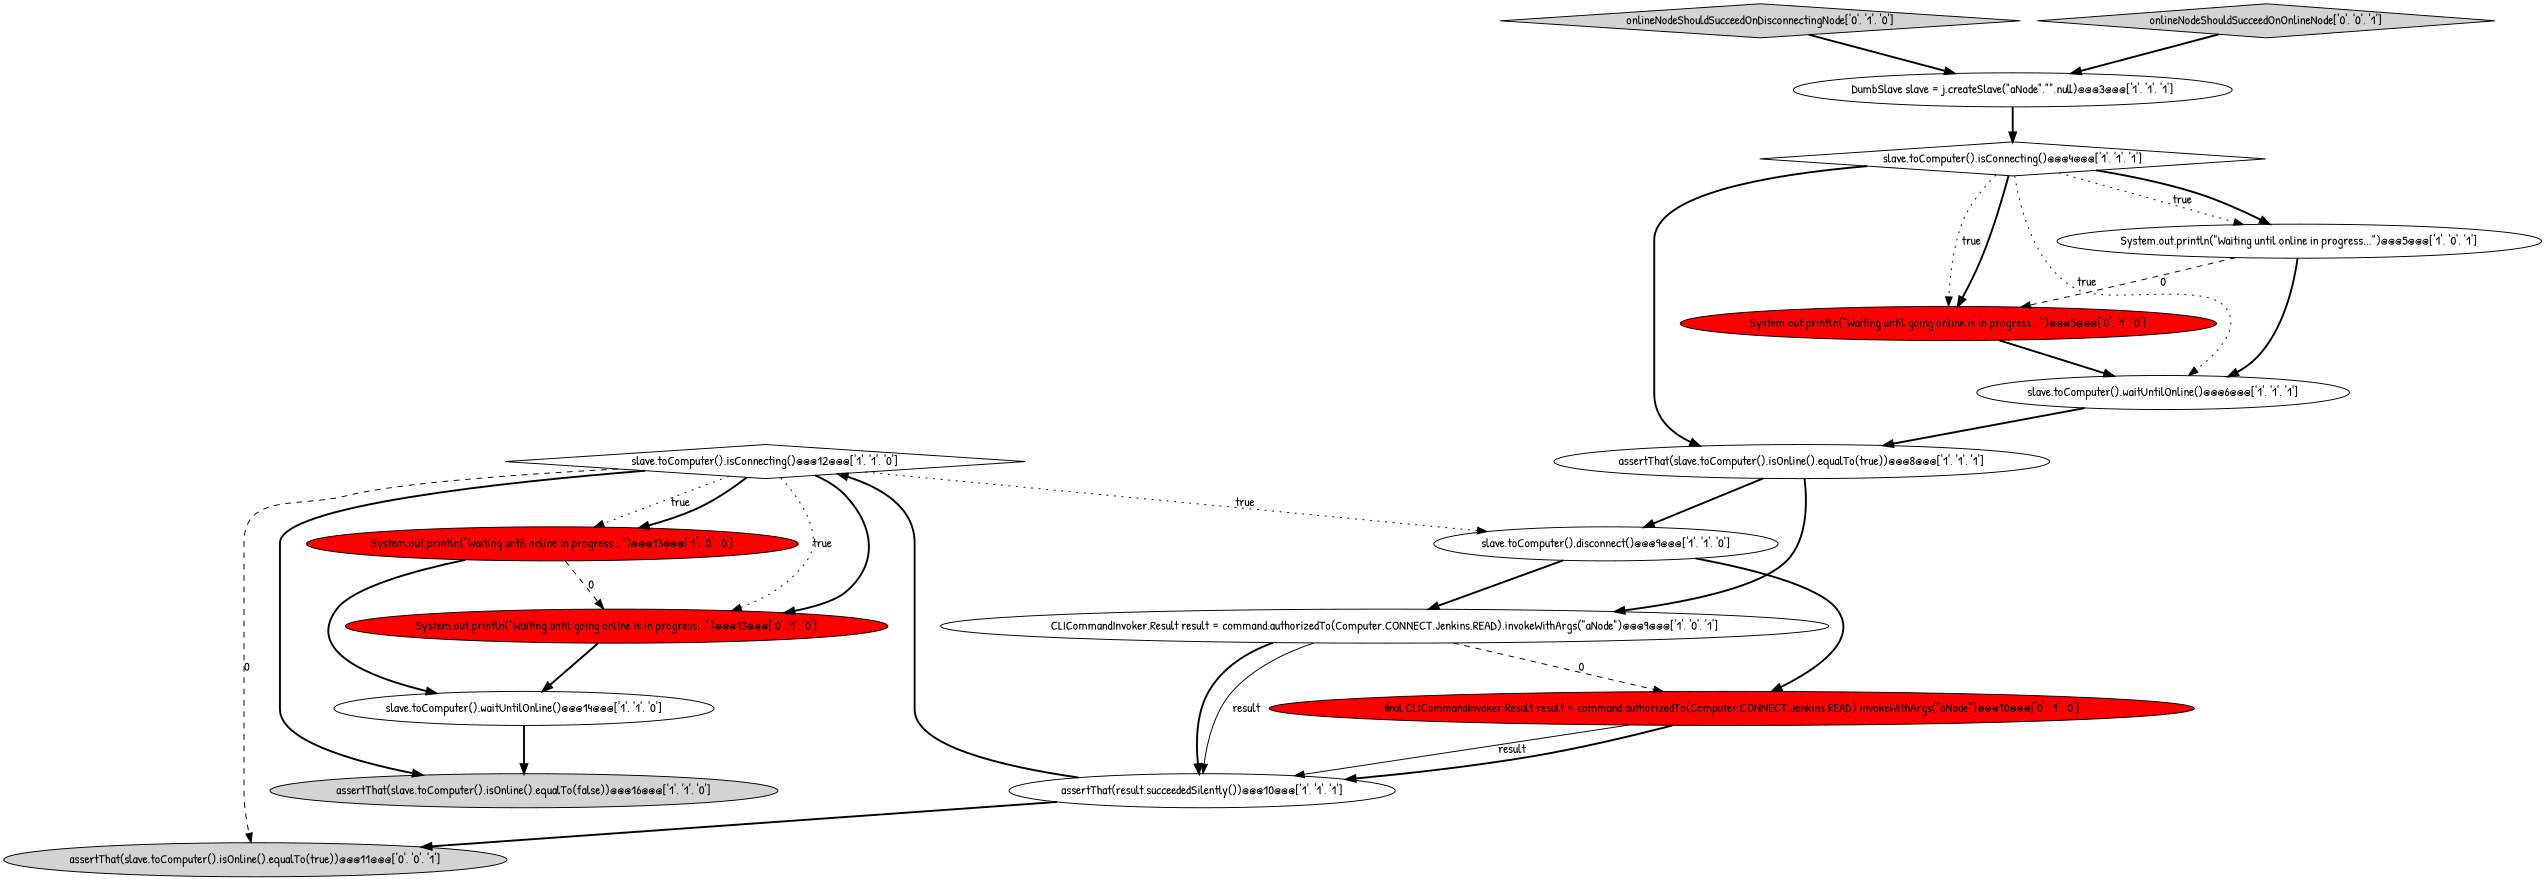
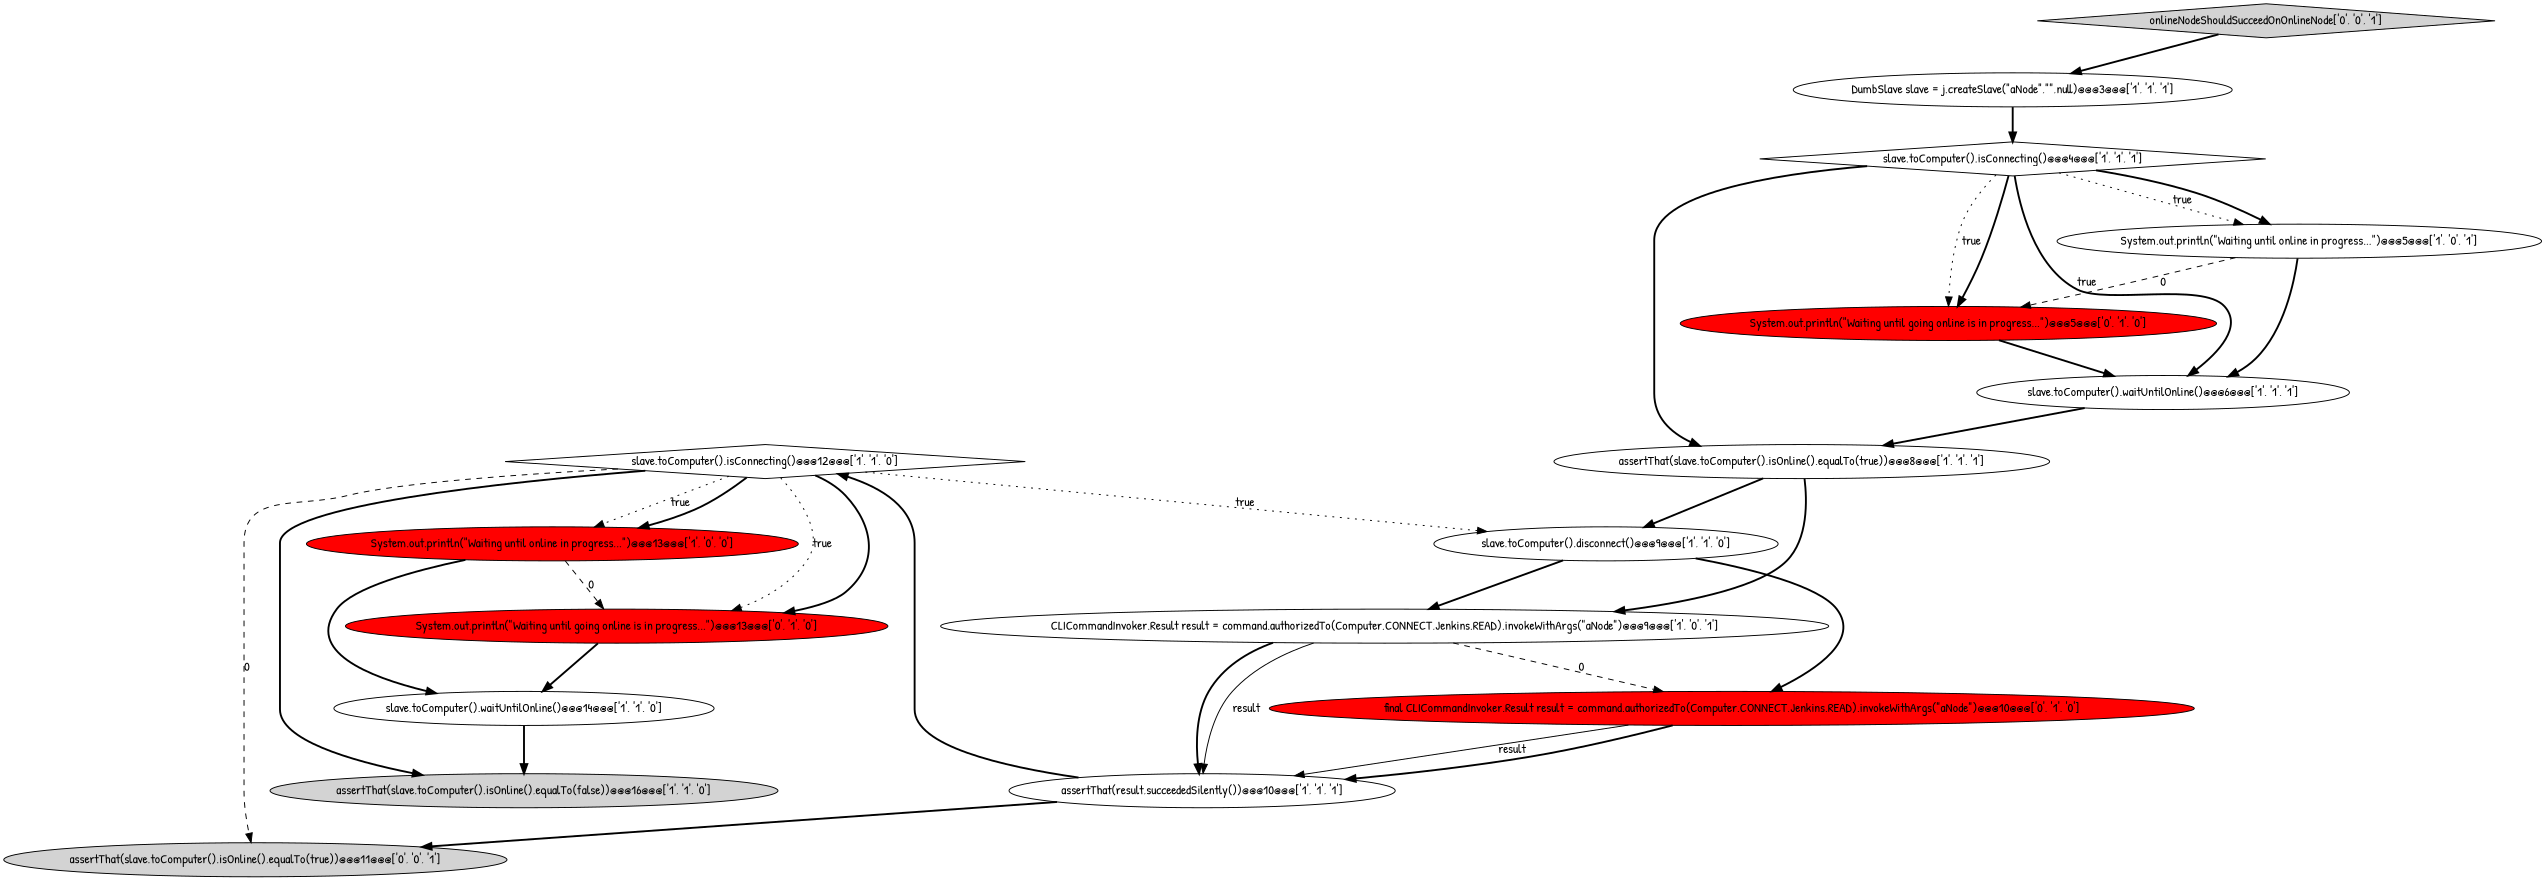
  digraph {
    fontname="Patrick Hand"
    node [fillcolor=white fontname="Patrick Hand" shape=ellipse style=filled]
    edge [fontname="Patrick Hand" style=bold]
    n1 [fillcolor=red label="System.out.println(\"Waiting until going online is in progress...\")@@@13@@@['0', '1', '0']"]
    n2 [label="slave.toComputer().waitUntilOnline()@@@14@@@['1', '1', '0']"]
    n3 [fillcolor=lightgray label="assertThat(slave.toComputer().isOnline(),equalTo(false))@@@16@@@['1', '1', '0']"]
    n4 [label="DumbSlave slave = j.createSlave(\"aNode\",\"\",null)@@@3@@@['1', '1', '1']"]
    n5 [label="slave.toComputer().isConnecting()@@@4@@@['1', '1', '1']" shape=diamond]
-   n6 [fillcolor=lightgray label="onlineNodeShouldSucceedOnDisconnectingNode['0', '1', '0']" shape=diamond]
    n7 [fillcolor=lightgray label="assertThat(slave.toComputer().isOnline(),equalTo(true))@@@11@@@['0', '0', '1']"]
    n8 [label="slave.toComputer().waitUntilOnline()@@@6@@@['1', '1', '1']"]
    n9 [label="System.out.println(\"Waiting until online in progress...\")@@@5@@@['1', '0', '1']"]
    n10 [fillcolor=red label="System.out.println(\"Waiting until going online is in progress...\")@@@5@@@['0', '1', '0']"]
    n11 [label="assertThat(slave.toComputer().isOnline(),equalTo(true))@@@8@@@['1', '1', '1']"]
    n12 [label="slave.toComputer().disconnect()@@@9@@@['1', '1', '0']"]
    n13 [label="CLICommandInvoker.Result result = command.authorizedTo(Computer.CONNECT,Jenkins.READ).invokeWithArgs(\"aNode\")@@@9@@@['1', '0', '1']"]
    n14 [fillcolor=red label="final CLICommandInvoker.Result result = command.authorizedTo(Computer.CONNECT,Jenkins.READ).invokeWithArgs(\"aNode\")@@@10@@@['0', '1', '0']"]
    n15 [label="assertThat(result,succeededSilently())@@@10@@@['1', '1', '1']"]
    n16 [label="slave.toComputer().isConnecting()@@@12@@@['1', '1', '0']" shape=diamond]
    n17 [fillcolor=red label="System.out.println(\"Waiting until online in progress...\")@@@13@@@['1', '0', '0']"]
    n18 [fillcolor=lightgray label="onlineNodeShouldSucceedOnOnlineNode['0', '0', '1']" shape=diamond]
    n1 -> n2
    n2 -> n3
    n4 -> n5
-   n5 -> n8 [label=true style=dotted]
+   n5 -> n8 [label=true]
    n5 -> n9 [label=true style=dotted]
    n5 -> n9
    n5 -> n10 [label=true style=dotted]
    n5 -> n10
    n5 -> n11
-   n6 -> n4
    n8 -> n11
    n9 -> n8
    n9 -> n10 [label=0 style=dashed]
    n10 -> n8
    n11 -> n12
    n11 -> n13
    n12 -> n13
    n12 -> n14
    n13 -> n14 [label=0 style=dashed]
    n13 -> n15 [label=result style=solid]
    n13 -> n15
    n14 -> n15 [label=result style=solid]
    n14 -> n15
    n15 -> n7
    n15 -> n16
    n16 -> n1
    n16 -> n1 [label=true style=dotted]
    n16 -> n3
    n16 -> n7 [label=0 style=dashed]
    n16 -> n12 [label=true style=dotted]
    n16 -> n17 [label=true style=dotted]
    n16 -> n17
    n17 -> n1 [label=0 style=dashed]
    n17 -> n2
    n18 -> n4
  }
